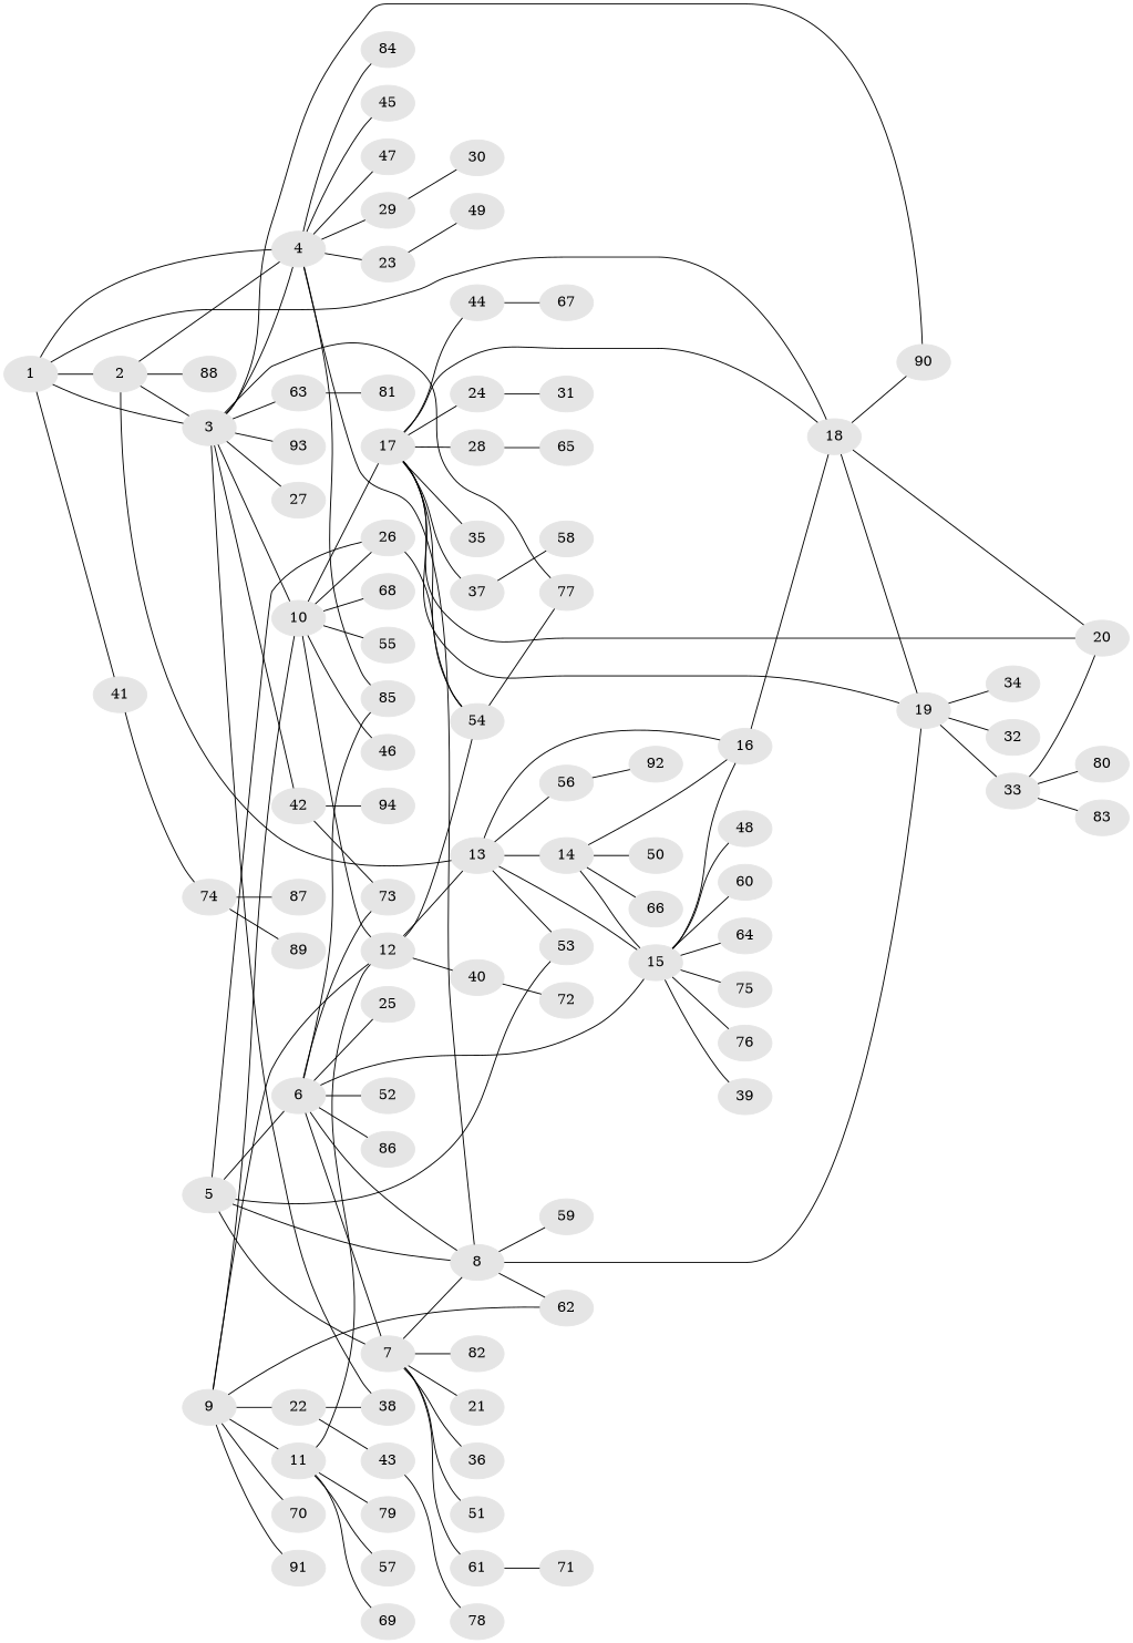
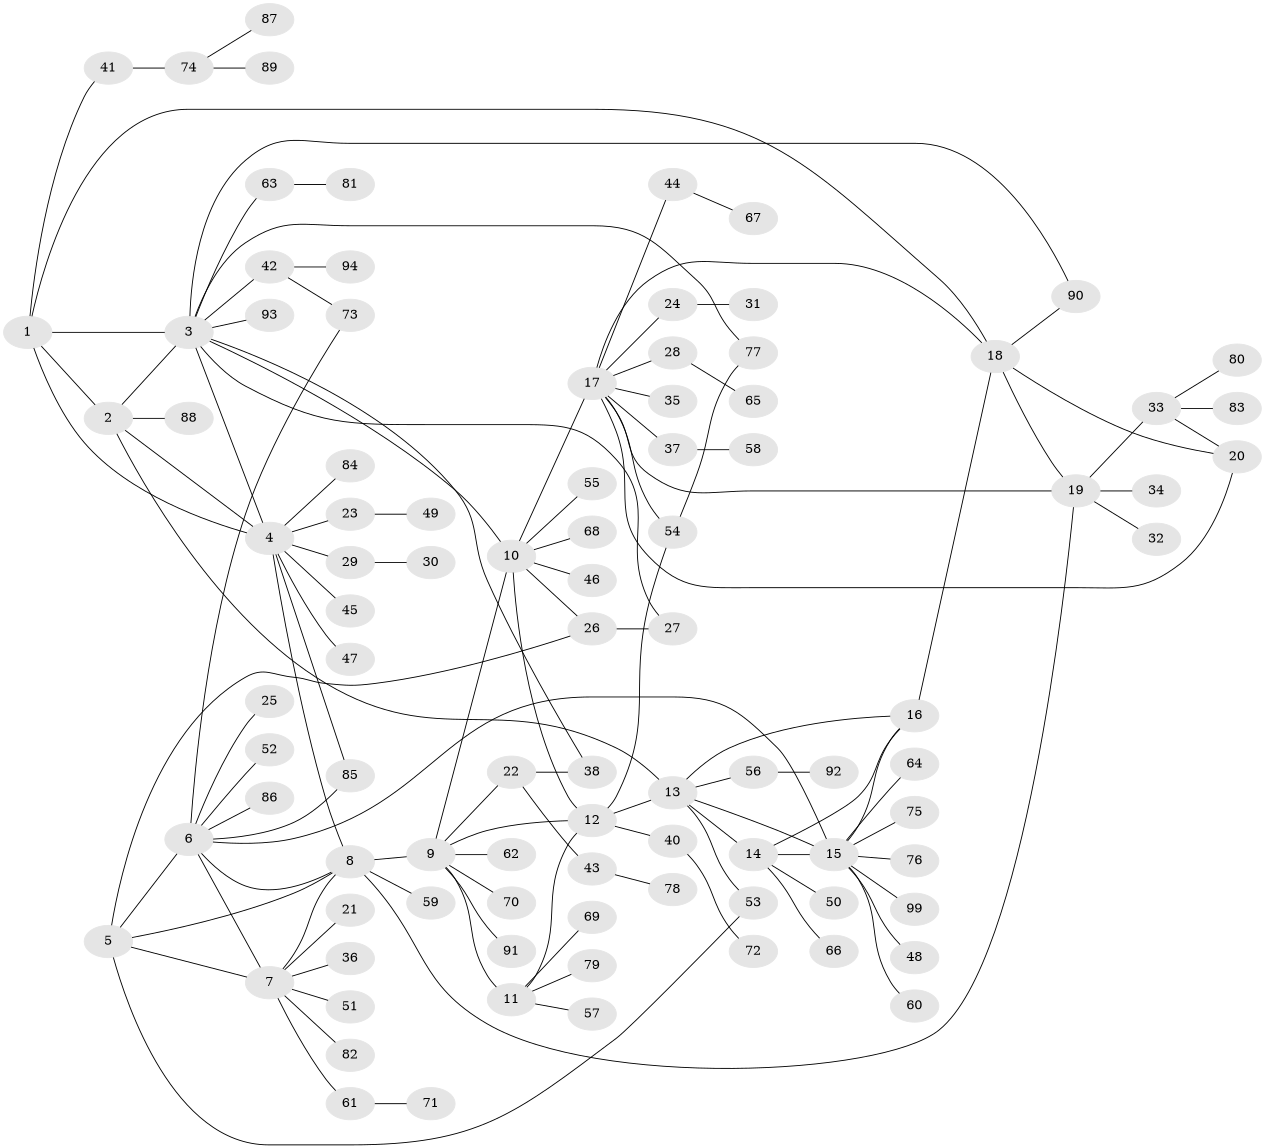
  graph {
    rankdir=LR
    node [color=gray90 style=filled]
    1
    2
    3
    4
    18
    41
    13
    88
    10
    27
    38
    42
    63
    77
    90
    93
    8
    23
    29
    45
    47
    84
    85
    19
    20
    74
    53
    15
    14
    16
    56
    26
    12
    17
    46
    55
    68
    73
    94
    81
    9
    59
    49
    30
    5
    6
    7
    25
    52
    86
    21
    36
    51
    61
    82
-   39
+   39 [label=99]
    48
    60
    64
    75
    76
    71
    11
    22
    62
    70
    91
    32
    33
    34
    57
    69
    79
    40
    54
    43
    24
    28
    35
    37
    44
    72
    50
    66
    92
    31
    65
    58
    67
    80
    83
    78
    87
    89
    1 -- 2
    1 -- 3
    1 -- 4
    1 -- 18
    1 -- 41
    2 -- 3
    2 -- 4
    2 -- 13
    2 -- 88
    3 -- 4
    3 -- 10
    3 -- 27
    3 -- 38
    3 -- 42
    3 -- 63
    3 -- 77
    3 -- 90
    3 -- 93
    4 -- 8
    4 -- 23
    4 -- 29
    4 -- 45
    4 -- 47
    4 -- 84
    4 -- 85
    18 -- 90
    18 -- 19
    18 -- 20
    41 -- 74
    13 -- 53
    13 -- 15
    13 -- 14
    13 -- 16
    13 -- 56
    10 -- 26
    10 -- 12
    10 -- 17
    10 -- 46
    10 -- 55
    10 -- 68
    42 -- 73
    42 -- 94
    63 -- 81
    8 -- 19
-   8 -- 62
+   8 -- 9
    8 -- 59
    23 -- 49
    29 -- 30
    19 -- 32
    19 -- 33
    19 -- 34
    74 -- 87
    74 -- 89
    15 -- 16
    15 -- 39
    15 -- 48
    15 -- 60
    15 -- 64
    15 -- 75
    15 -- 76
    14 -- 15
    14 -- 16
    14 -- 50
    14 -- 66
    16 -- 18
    56 -- 92
-   26 -- 54
+   26 -- 27
    12 -- 13
    12 -- 40
    12 -- 54
    17 -- 18
    17 -- 19
    17 -- 20
    17 -- 54
    17 -- 24
    17 -- 28
    17 -- 35
    17 -- 37
    17 -- 44
    9 -- 10
    9 -- 12
    9 -- 11
    9 -- 22
    9 -- 62
    9 -- 70
    9 -- 91
    5 -- 8
    5 -- 53
    5 -- 26
    5 -- 6
    5 -- 7
    6 -- 8
    6 -- 85
    6 -- 15
    6 -- 73
    6 -- 7
    6 -- 25
    6 -- 52
    6 -- 86
    7 -- 8
    7 -- 21
    7 -- 36
    7 -- 51
    7 -- 61
    7 -- 82
    61 -- 71
    11 -- 12
    11 -- 57
    11 -- 69
    11 -- 79
    22 -- 38
    22 -- 43
    33 -- 20
    33 -- 80
    33 -- 83
    40 -- 72
    54 -- 77
    43 -- 78
    24 -- 31
    28 -- 65
    37 -- 58
    44 -- 67
  }
